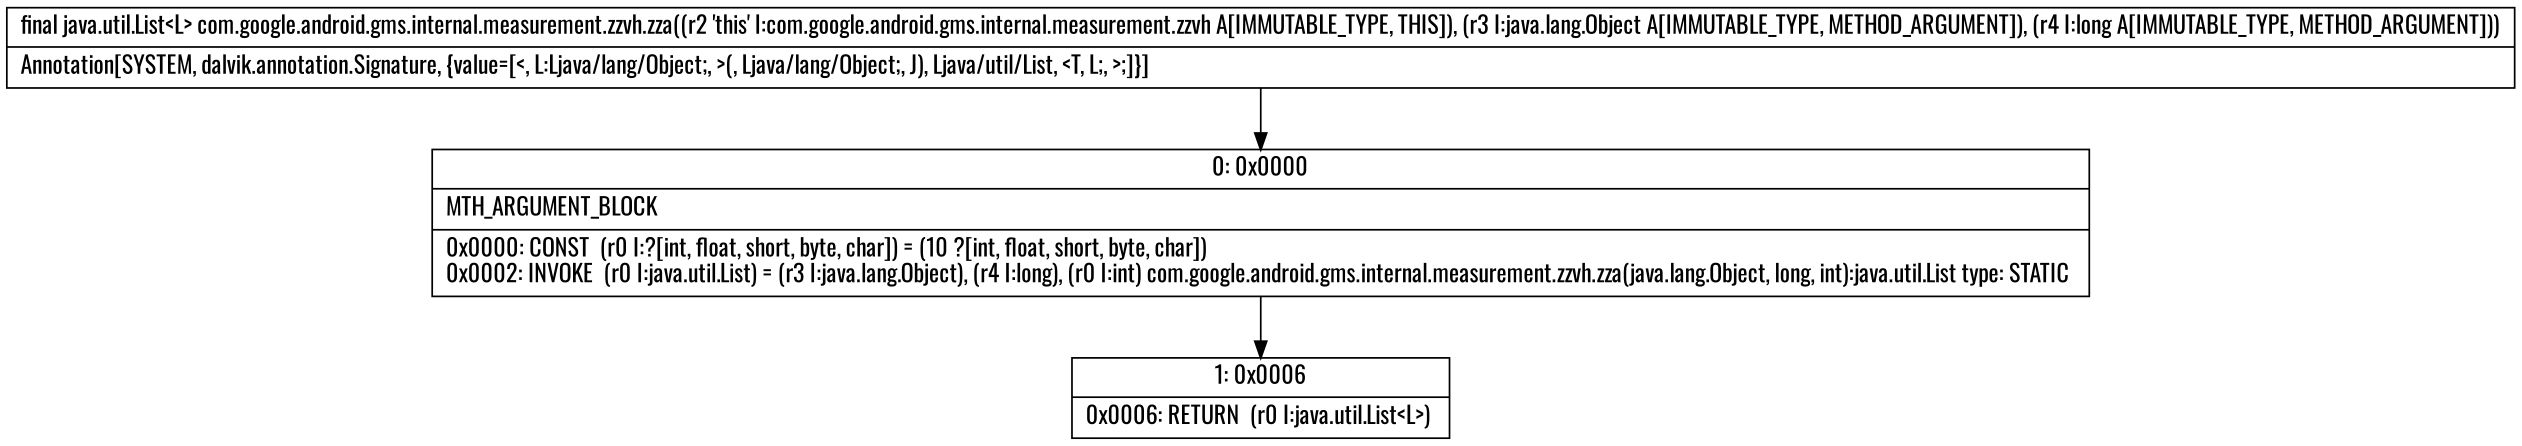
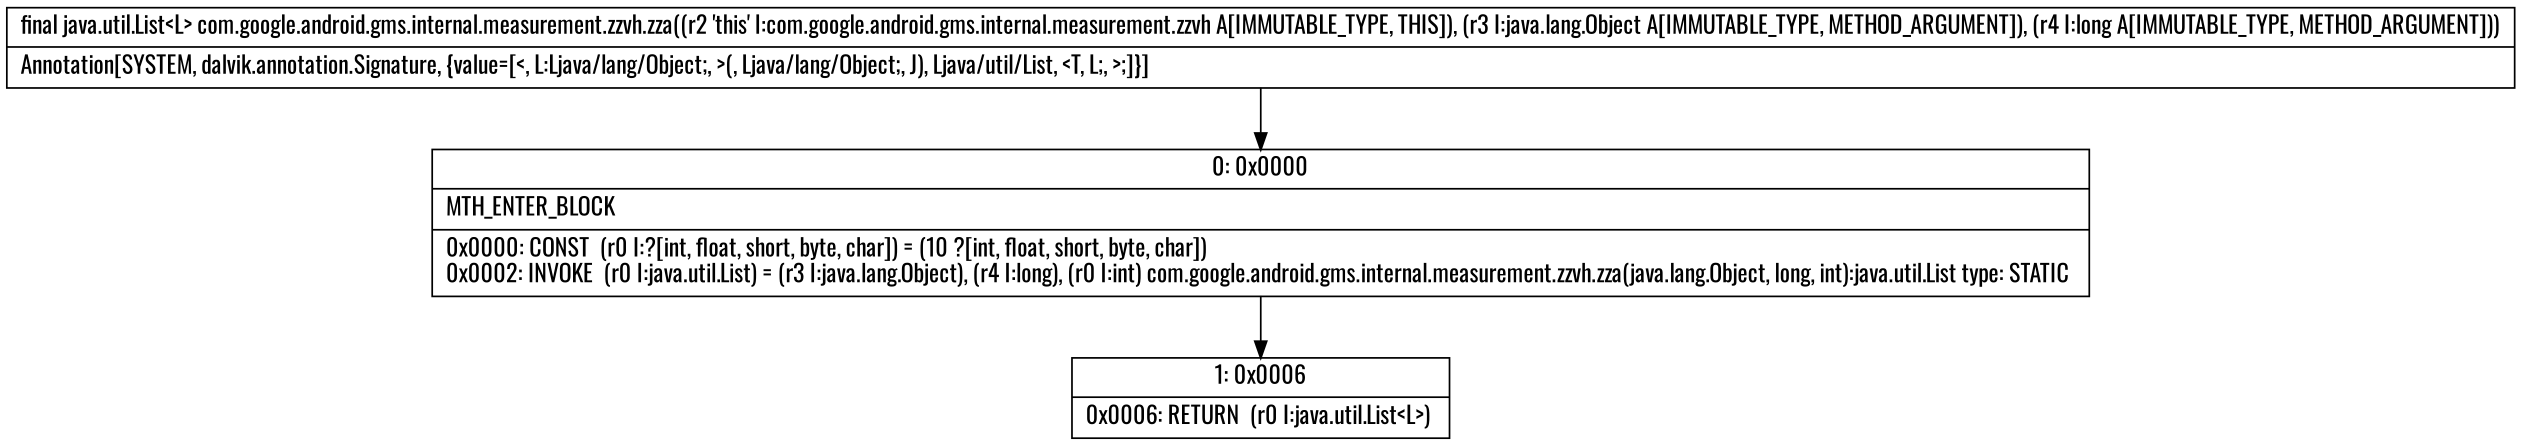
  digraph {
    fontname=Oswald
    node [shape=record fontname=Oswald]
    edge [fontname=Oswald]
-   n1 [label="{0\:\ 0x0000|MTH_ARGUMENT_BLOCK\l|0x0000: CONST  (r0 I:?[int, float, short, byte, char]) = (10 ?[int, float, short, byte, char]) \l0x0002: INVOKE  (r0 I:java.util.List) = (r3 I:java.lang.Object), (r4 I:long), (r0 I:int) com.google.android.gms.internal.measurement.zzvh.zza(java.lang.Object, long, int):java.util.List type: STATIC \l}"]
+   n1 [label="{0\:\ 0x0000|MTH_ENTER_BLOCK\l|0x0000: CONST  (r0 I:?[int, float, short, byte, char]) = (10 ?[int, float, short, byte, char]) \l0x0002: INVOKE  (r0 I:java.util.List) = (r3 I:java.lang.Object), (r4 I:long), (r0 I:int) com.google.android.gms.internal.measurement.zzvh.zza(java.lang.Object, long, int):java.util.List type: STATIC \l}"]
    n2 [label="{1\:\ 0x0006|0x0006: RETURN  (r0 I:java.util.List\<L\>) \l}"]
    n3 [label="{final java.util.List\<L\> com.google.android.gms.internal.measurement.zzvh.zza((r2 'this' I:com.google.android.gms.internal.measurement.zzvh A[IMMUTABLE_TYPE, THIS]), (r3 I:java.lang.Object A[IMMUTABLE_TYPE, METHOD_ARGUMENT]), (r4 I:long A[IMMUTABLE_TYPE, METHOD_ARGUMENT]))  | Annotation[SYSTEM, dalvik.annotation.Signature, \{value=[\<, L:Ljava\/lang\/Object;, \>(, Ljava\/lang\/Object;, J), Ljava\/util\/List, \<T, L;, \>;]\}]\l}"]
    n1 -> n2
    n3 -> n1
  }
